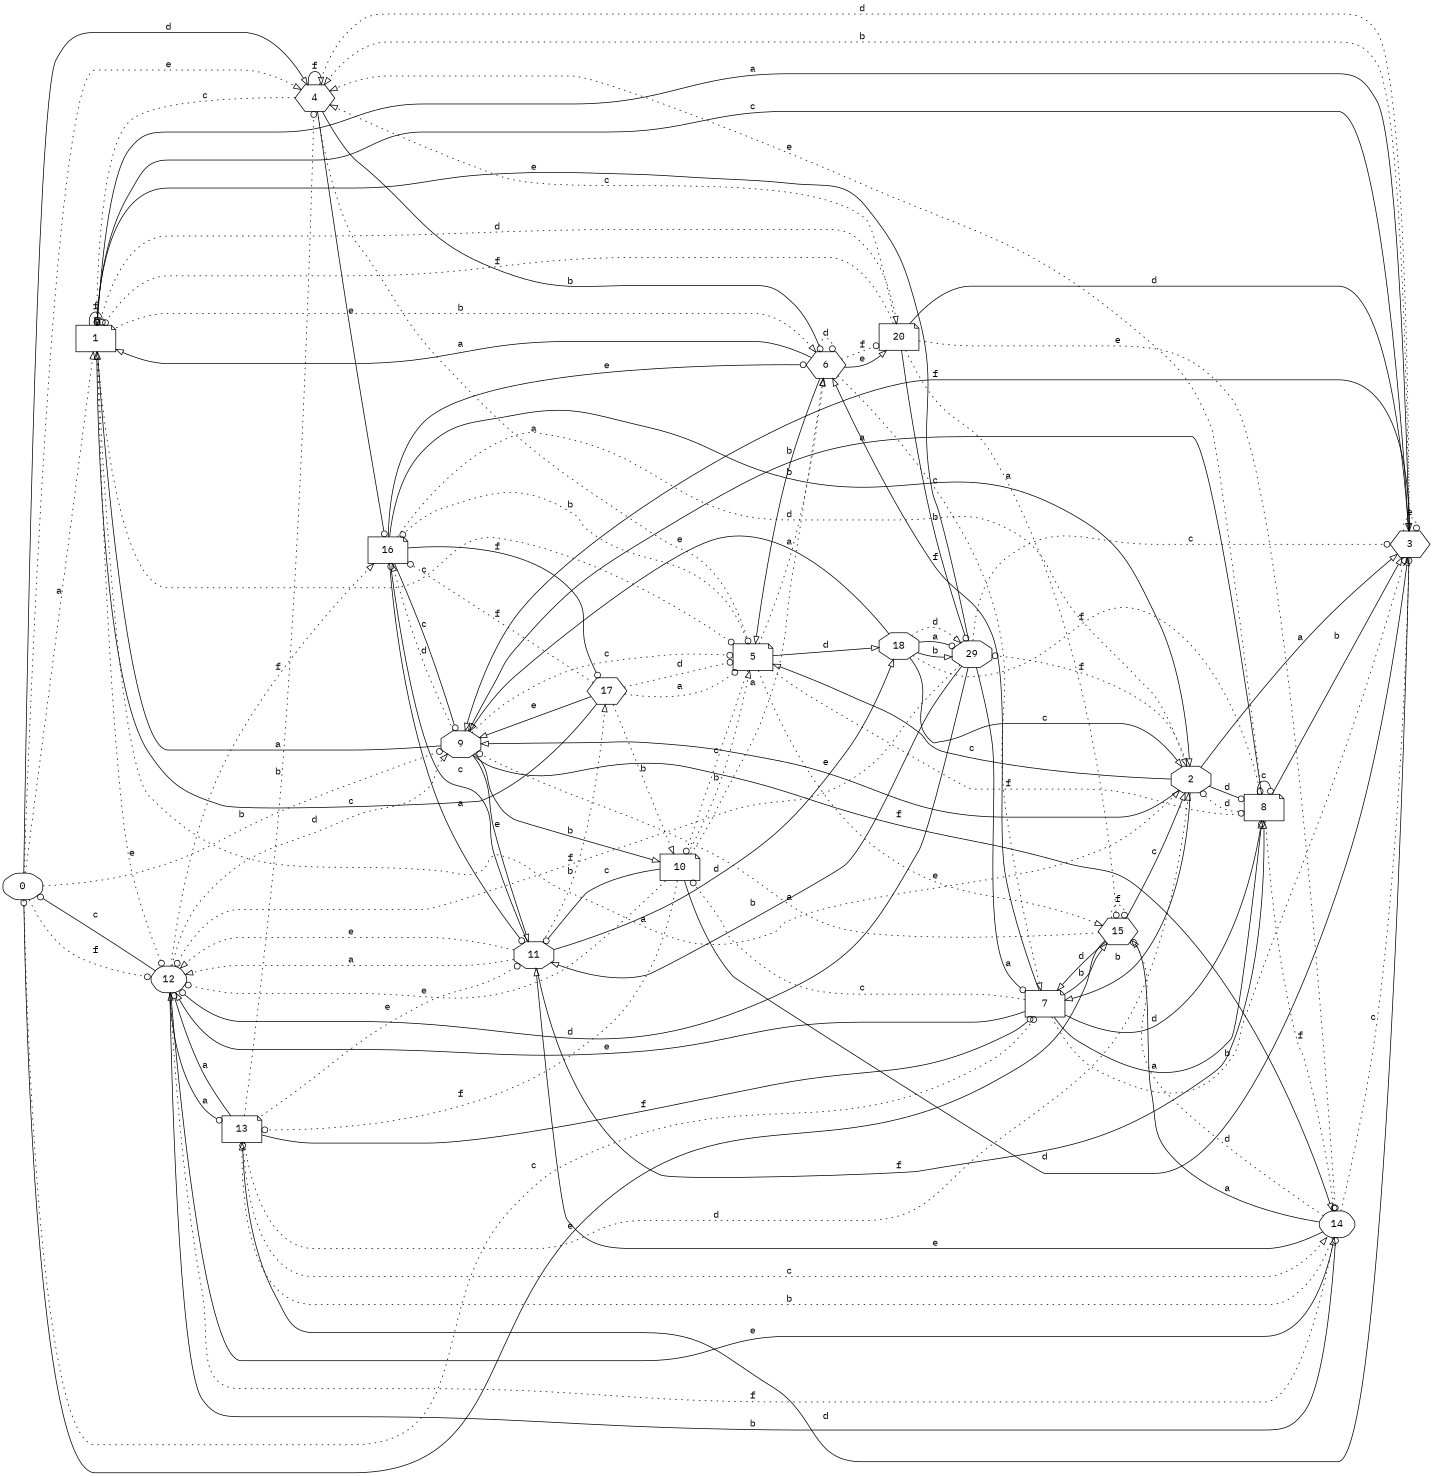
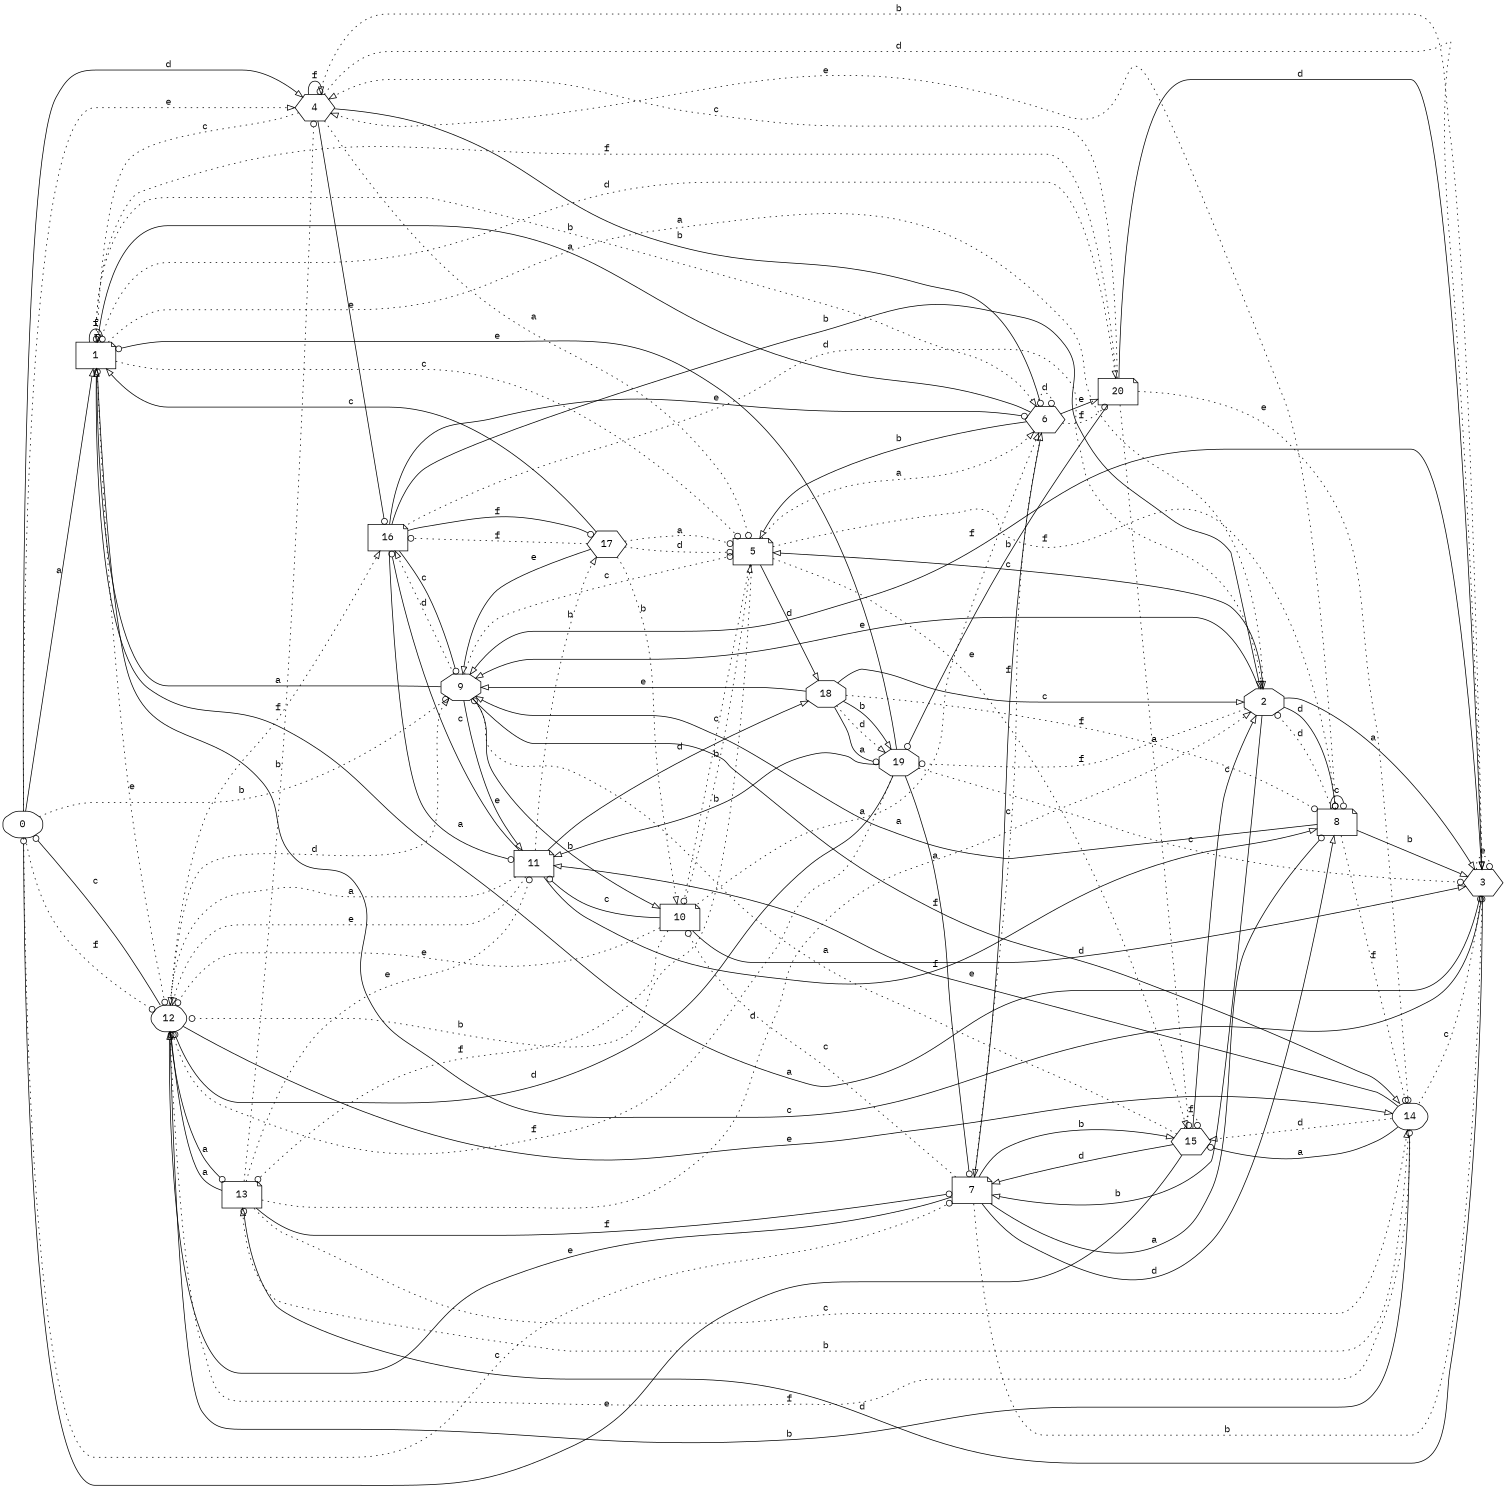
  digraph {
    fontname="IBM Plex Mono"
    rankdir=LR
    node [color=black fillcolor=white fontname="IBM Plex Mono" shape=note style=filled]
    edge [arrowhead=onormal fontname="IBM Plex Mono" style=solid]
    n1 [label=0 shape=octagon style="rounded,filled"]
    n2 [label=1]
    n3 [label=4 shape=hexagon]
    n4 [label=7]
    n5 [label=9 shape=octagon]
    n6 [label=12 shape=hexagon style="rounded,filled"]
    n7 [label=2 shape=octagon]
    n8 [label=5]
    n9 [label=6 shape=hexagon]
    n10 [label=20 style="rounded,filled"]
    n11 [label=3 shape=hexagon]
    n12 [label=16]
    n13 [label=8 style="rounded,filled"]
    n14 [label=10]
    n15 [label=15 shape=hexagon]
    n16 [label=14 shape=hexagon style="rounded,filled"]
-   n17 [label=11 shape=octagon]
+   n17 [label=11]
    n18 [label=13]
-   n19 [label=29 shape=octagon]
+   n19 [label=19 shape=octagon]
    n20 [label=18 shape=octagon]
    n21 [label=17 shape=hexagon]
-   n1 -> n2 [label=a style=dotted]
+   n1 -> n2 [label=a]
    n1 -> n3 [label=d]
    n1 -> n3 [label=e style=dotted]
    n1 -> n4 [arrowhead=odot label=c style=dotted]
    n1 -> n5 [arrowhead=odot label=b style=dotted]
    n1 -> n6 [arrowhead=odot label=f style=dotted]
    n2 -> n2 [arrowhead=odot label=f]
    n2 -> n6 [arrowhead=odot label=e style=dotted]
    n2 -> n7 [label=a style=dotted]
    n2 -> n8 [arrowhead=odot label=c style=dotted]
    n2 -> n9 [label=b style=dotted]
    n2 -> n10 [label=d style=dotted]
    n3 -> n2 [label=c style=dotted]
    n3 -> n3 [label=f]
    n3 -> n8 [arrowhead=odot label=a style=dotted]
    n3 -> n9 [arrowhead=odot label=b]
    n3 -> n11 [label=d style=dotted]
    n3 -> n12 [arrowhead=odot label=e]
    n4 -> n6 [label=e]
    n4 -> n9 [label=f]
    n4 -> n11 [arrowhead=odot label=b style=dotted]
    n4 -> n13 [arrowhead=odot label=a]
    n4 -> n13 [label=d]
    n4 -> n14 [arrowhead=odot label=c style=dotted]
    n4 -> n15 [label=b]
    n5 -> n2 [label=a]
    n5 -> n8 [arrowhead=odot label=c style=dotted]
    n5 -> n12 [label=d style=dotted]
    n5 -> n14 [label=b]
    n5 -> n16 [label=f]
    n5 -> n17 [label=e]
    n6 -> n1 [arrowhead=odot label=c]
    n6 -> n5 [label=d style=dotted]
    n6 -> n12 [label=f style=dotted]
    n6 -> n16 [arrowhead=odot label=b]
    n6 -> n16 [label=e]
    n6 -> n18 [arrowhead=odot label=a]
    n7 -> n4 [label=b]
    n7 -> n5 [label=e]
    n7 -> n8 [label=c]
    n7 -> n11 [label=a]
    n7 -> n13 [arrowhead=odot label=d]
    n7 -> n19 [arrowhead=odot label=f style=dotted]
    n8 -> n9 [label=a style=dotted]
-   n8 -> n12 [arrowhead=odot label=b style=dotted]
+   n8 -> n6 [arrowhead=odot label=b style=dotted]
    n8 -> n13 [arrowhead=odot label=f style=dotted]
    n8 -> n14 [arrowhead=odot label=c style=dotted]
    n8 -> n15 [label=e style=dotted]
    n8 -> n20 [label=d]
    n9 -> n2 [label=a]
    n9 -> n4 [label=c style=dotted]
    n9 -> n8 [label=b]
    n9 -> n9 [arrowhead=odot label=d style=dotted]
    n9 -> n10 [label=e]
    n9 -> n10 [arrowhead=odot label=f style=dotted]
    n10 -> n2 [arrowhead=odot label=f style=dotted]
    n10 -> n3 [label=c style=dotted]
    n10 -> n11 [label=d]
    n10 -> n15 [arrowhead=odot label=a style=dotted]
    n10 -> n16 [arrowhead=odot label=e style=dotted]
    n10 -> n19 [arrowhead=odot label=b]
    n11 -> n2 [label=a]
    n11 -> n2 [arrowhead=odot label=c]
-   n11 -> n3 [label=b style=dotted]
+   n11 -> n3 [arrowhead=odot label=b style=dotted]
    n11 -> n5 [label=f]
    n11 -> n11 [arrowhead=odot label=e style=dotted]
    n11 -> n18 [arrowhead=odot label=d]
    n12 -> n5 [arrowhead=odot label=c]
    n12 -> n7 [label=b]
    n12 -> n7 [label=d style=dotted]
    n12 -> n9 [arrowhead=odot label=e]
    n12 -> n17 [arrowhead=odot label=a]
    n12 -> n21 [arrowhead=odot label=f]
    n13 -> n3 [label=e style=dotted]
    n13 -> n5 [label=a]
    n13 -> n7 [arrowhead=odot label=d style=dotted]
    n13 -> n11 [label=b]
    n13 -> n13 [arrowhead=odot label=c]
    n13 -> n16 [arrowhead=odot label=f style=dotted]
    n14 -> n6 [arrowhead=odot label=e style=dotted]
    n14 -> n8 [label=b style=dotted]
    n14 -> n9 [label=a style=dotted]
    n14 -> n11 [label=d]
    n14 -> n17 [arrowhead=odot label=c]
    n14 -> n18 [arrowhead=odot label=f style=dotted]
    n15 -> n1 [arrowhead=odot label=e]
    n15 -> n4 [label=d]
    n15 -> n5 [arrowhead=odot label=a style=dotted]
    n15 -> n7 [label=c]
    n15 -> n15 [arrowhead=odot label=f style=dotted]
    n16 -> n6 [label=f style=dotted]
    n16 -> n11 [arrowhead=odot label=c style=dotted]
    n16 -> n15 [arrowhead=odot label=a]
    n16 -> n15 [label=d style=dotted]
    n16 -> n17 [label=e]
    n16 -> n18 [label=b style=dotted]
    n17 -> n6 [label=a style=dotted]
    n17 -> n6 [label=e style=dotted]
    n17 -> n12 [arrowhead=odot label=c]
    n17 -> n13 [label=f]
    n17 -> n20 [label=d]
    n17 -> n21 [label=b style=dotted]
    n18 -> n3 [arrowhead=odot label=b style=dotted]
    n18 -> n4 [arrowhead=odot label=f]
    n18 -> n6 [arrowhead=odot label=a]
    n18 -> n7 [label=d style=dotted]
    n18 -> n16 [label=c style=dotted]
    n18 -> n17 [arrowhead=odot label=e style=dotted]
    n19 -> n2 [arrowhead=odot label=e]
    n19 -> n4 [arrowhead=odot label=a]
    n19 -> n6 [arrowhead=odot label=d]
    n19 -> n6 [arrowhead=odot label=f style=dotted]
    n19 -> n11 [arrowhead=odot label=c style=dotted]
    n19 -> n17 [label=b]
    n20 -> n5 [label=e]
    n20 -> n7 [label=c]
    n20 -> n13 [arrowhead=odot label=f style=dotted]
    n20 -> n19 [arrowhead=odot label=a]
    n20 -> n19 [label=b]
    n20 -> n19 [label=d style=dotted]
    n21 -> n2 [label=c]
    n21 -> n5 [label=e]
    n21 -> n8 [arrowhead=odot label=a style=dotted]
    n21 -> n8 [arrowhead=odot label=d style=dotted]
    n21 -> n12 [arrowhead=odot label=f style=dotted]
    n21 -> n14 [label=b style=dotted]
  }
